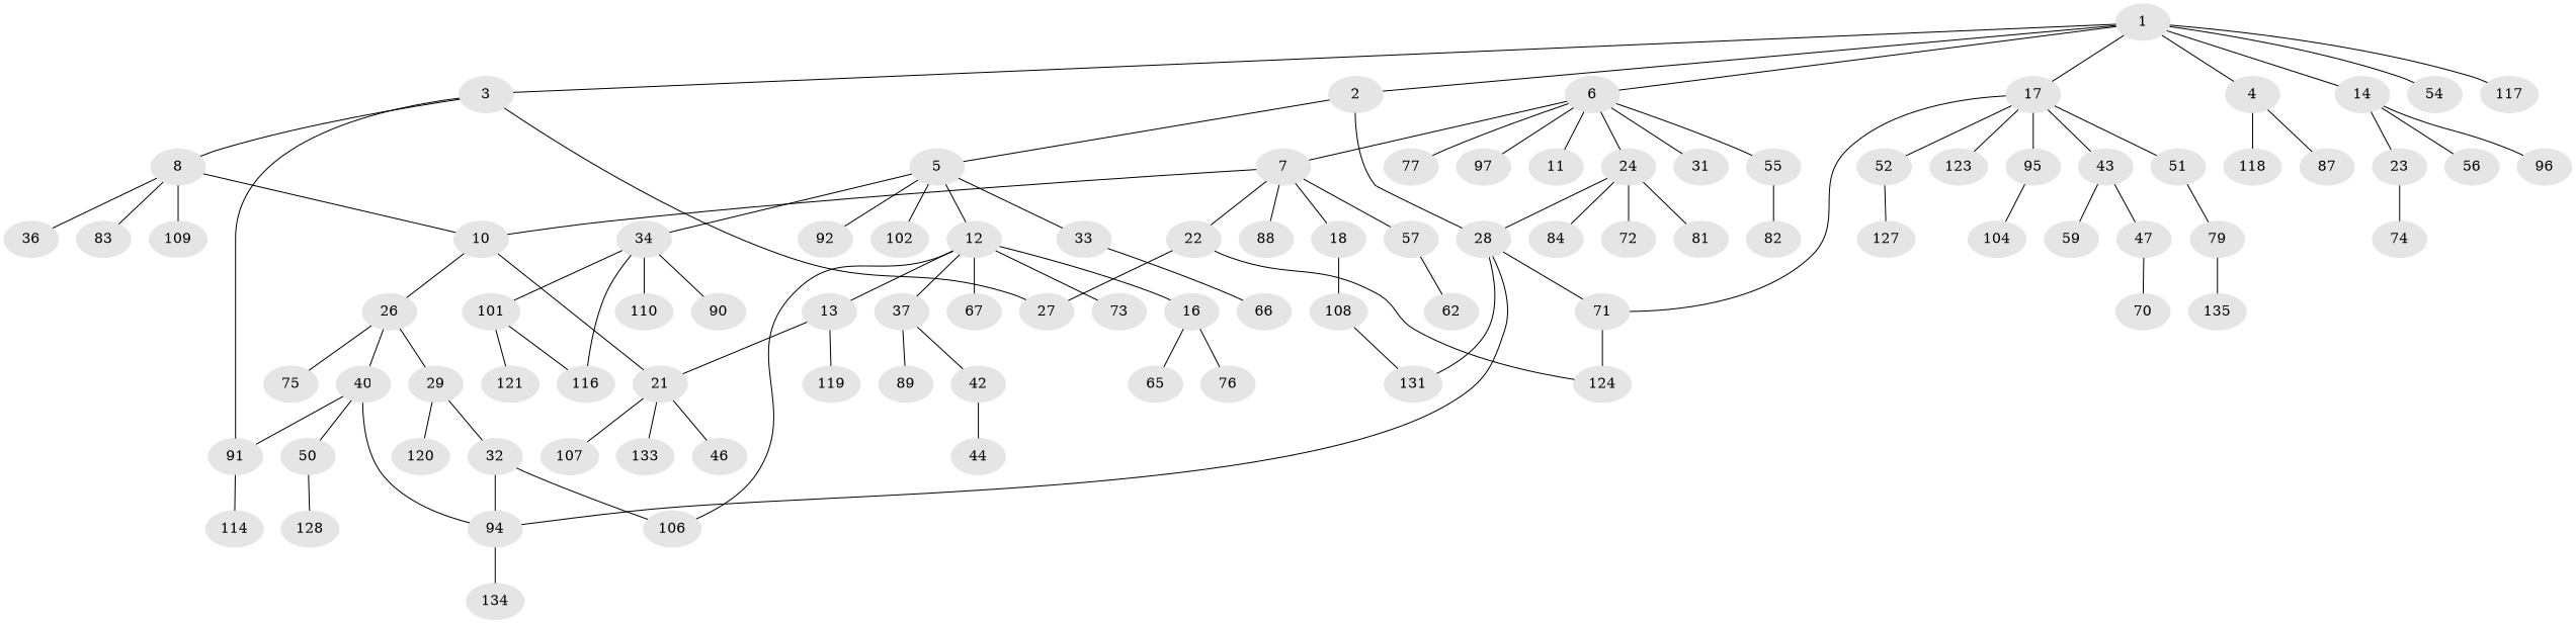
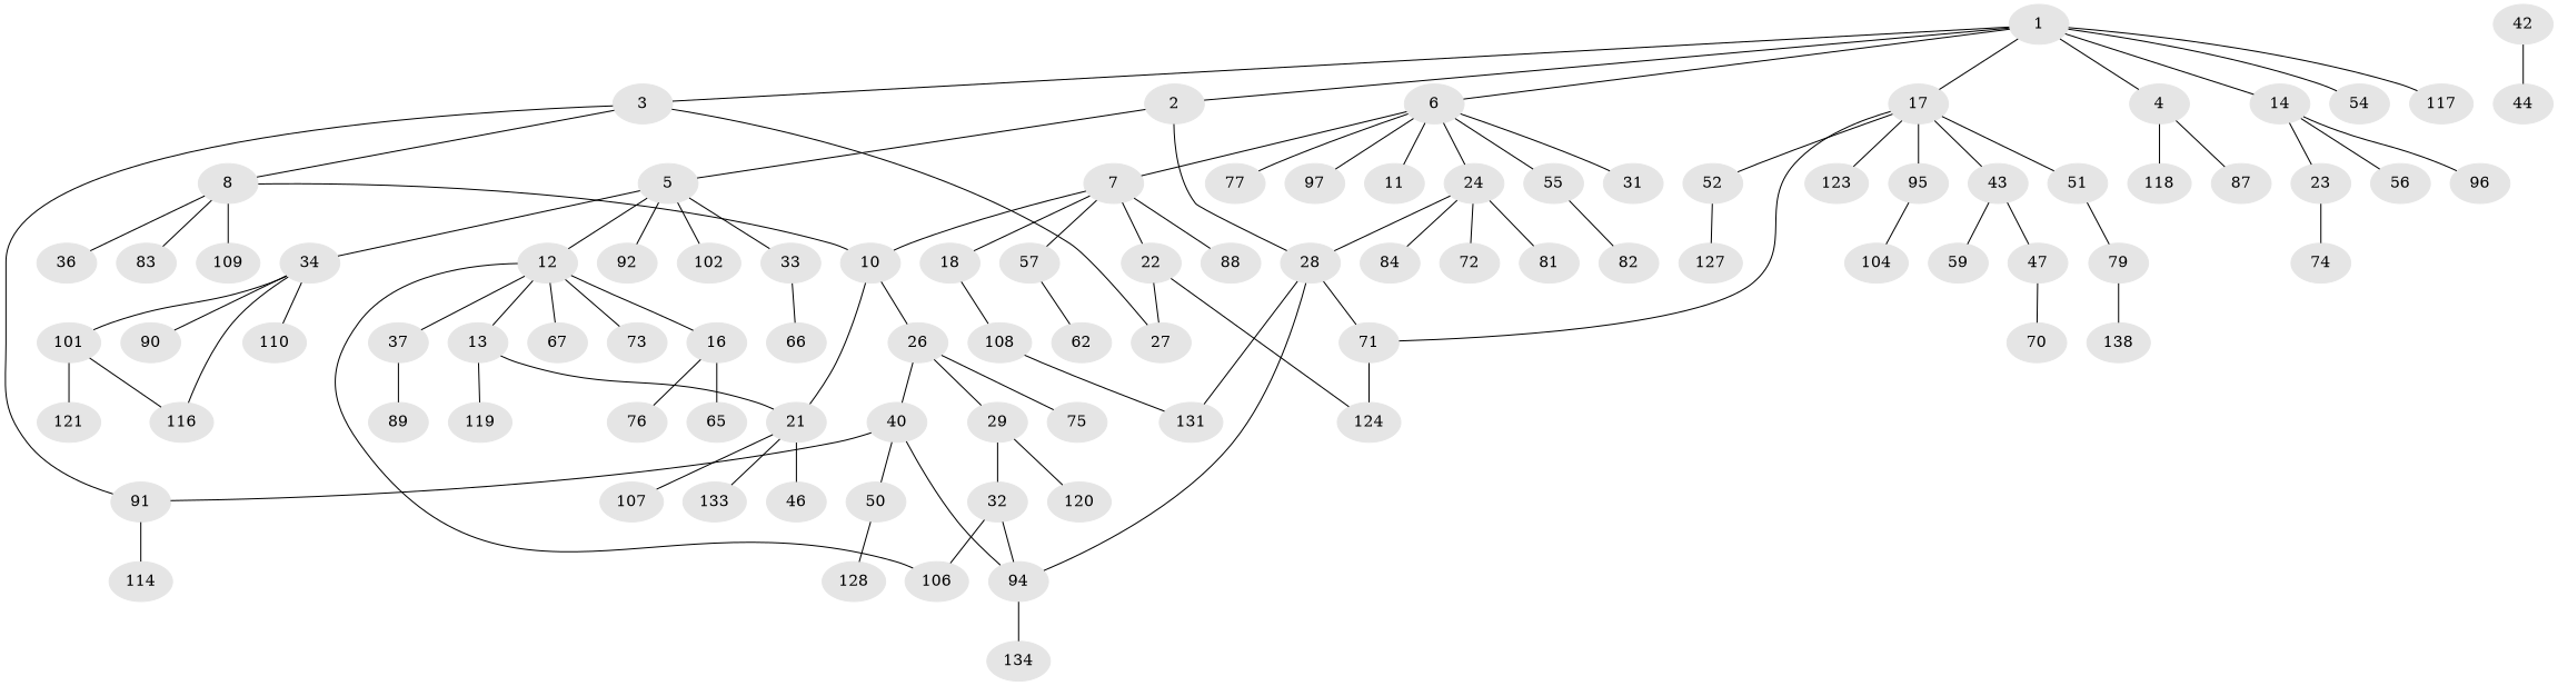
  graph {
    node [color=gray90 style=filled]
    1 [super="+19"]
    2
    3 [super="+60"]
    4
    6 [super="+53"]
    14 [super="+39"]
    17 [super="+41"]
    54
    n9 [label=117]
    5 [super="+20"]
    28 [super="+38"]
    8 [super="+35"]
    27 [super="+68"]
    91
    87
    118
    7 [super="+9"]
    11 [super="+99"]
    24 [super="+30"]
    31
    55 [super="+126"]
    77
    97 [super="+100"]
    23 [super="+61"]
    56
    96
    43 [super="+136"]
    51
    52 [super="+64"]
    71
    95
    123
    12 [super="+25"]
    33
    34 [super="+63"]
    92
    102
    94 [super="+117"]
    131
    10 [super="+15"]
    36 [super="+86"]
    83
    109
    114
    13 [super="+58"]
    16
    37
    67
    73
    106
    66
    90
    101
    110
    116 [super="+130"]
    18 [super="+85"]
    22
    57
    88
    72 [super="+98"]
    81 [super="+125"]
    84
    82
    21 [super="+69"]
    26 [super="+49"]
    108
    124 [super="+129"]
    62
    46 [super="+103"]
    107
    133
    29 [super="+78"]
    40 [super="+45"]
    75
    119 [super="+122"]
    65 [super="+112"]
    76
    42 [super="+93"]
    89 [super="+115"]
    74
    47
    59 [super="+132"]
    79 [super="+105"]
    127
    104
    32 [super="+48"]
    120
    50
    134
    121
    44
    128
    70 [super="+111"]
-   135
+   135 [label=138]
    1 -- 2
    1 -- 3
    1 -- 4
    1 -- 6
    1 -- 14
    1 -- 17
    1 -- 54
    1 -- n9
    2 -- 5
    2 -- 28
    3 -- 8
    3 -- 27
    3 -- 91
    4 -- 87
    4 -- 118
    6 -- 7
    6 -- 11
    6 -- 24
    6 -- 31
    6 -- 55
    6 -- 77
    6 -- 97
    14 -- 23
    14 -- 56
    14 -- 96
    17 -- 43
    17 -- 51
    17 -- 52
    17 -- 71
    17 -- 95
    17 -- 123
    5 -- 12
    5 -- 33
    5 -- 34
    5 -- 92
    5 -- 102
    28 -- 71
    28 -- 94
    28 -- 131
    8 -- 10
    8 -- 36
    8 -- 83
    8 -- 109
    91 -- 114
    7 -- 10
    7 -- 18
    7 -- 22
    7 -- 57
    7 -- 88
    24 -- 28
    24 -- 72
    24 -- 81
    24 -- 84
    55 -- 82
    23 -- 74
    43 -- 47
    43 -- 59
    51 -- 79
    52 -- 127
    71 -- 124
    95 -- 104
    12 -- 13
    12 -- 16
    12 -- 37
    12 -- 67
    12 -- 73
    12 -- 106
    33 -- 66
    34 -- 90
    34 -- 101
    34 -- 110
    34 -- 116
    94 -- 134
    10 -- 21
    10 -- 26
    13 -- 21
    13 -- 119
    16 -- 65
    16 -- 76
-   37 -- 42
    37 -- 89
    101 -- 116
    101 -- 121
    18 -- 108
    22 -- 27
    22 -- 124
    57 -- 62
    21 -- 46
    21 -- 107
    21 -- 133
    26 -- 29
    26 -- 40
    26 -- 75
    108 -- 131
    29 -- 32
    29 -- 120
    40 -- 91
    40 -- 94
    40 -- 50
    42 -- 44
    47 -- 70
    79 -- 135
    32 -- 94
    32 -- 106
    50 -- 128
  }
